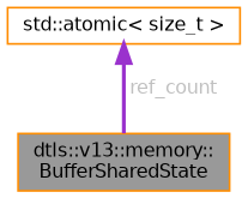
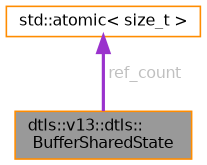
  digraph {
    node [color=darkorange fontname=Helvetica fontsize=10 shape=box style=filled]
-   n1 [fillcolor=grey60 fontcolor=black height=0.2 label="dtls::v13::memory::\lBufferSharedState" width=0.4]
+   n1 [fillcolor=grey60 fontcolor=black height=0.2 label="dtls::v13::dtls::\lBufferSharedState" width=0.4]
    n2 [fillcolor=white height=0.2 label="std::atomic\< size_t \>" width=0.4]
    n2 -> n1 [color=darkorchid3 dir=back fontcolor=grey fontname=Helvetica fontsize=10 label=" ref_count" labelfontname=Helvetica labelfontsize=10 style=bold]
  }
